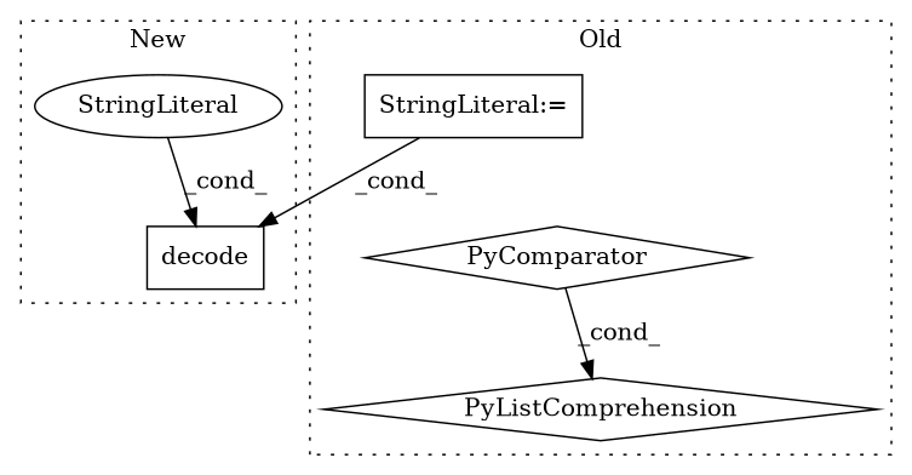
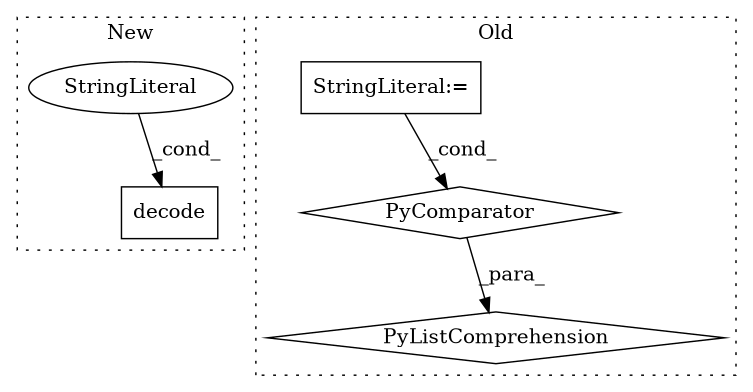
  digraph {
    fontname="DejaVu Serif"
    node [fontname="DejaVu Serif" shape=box]
    edge [fontname="DejaVu Serif"]
    n1 [a=32 l="7,1" label=decode s="587,601"]
    n2 [a=45 l=7 label=StringLiteral s=594 shape=ellipse]
    n3 [a=109 l=146 label=PyListComprehension s=403 shape=diamond]
    n4 [a=113 l=54 label=PyComparator s=487 shape=diamond]
    n5 [a=7 l=1 label="StringLiteral:=" s=347]
    subgraph cluster_1 {
      label=New
      style=dotted
      n1
      n2
    }
    subgraph cluster_2 {
      label=Old
      style=dotted
      n3
      n4
      n5
    }
    n2 -> n1 [label=_cond_]
-   n4 -> n3 [label=_cond_]
-   n5 -> n1 [label=_cond_]
+   n4 -> n3 [label=_para_]
+   n5 -> n4 [label=_cond_]
  }
